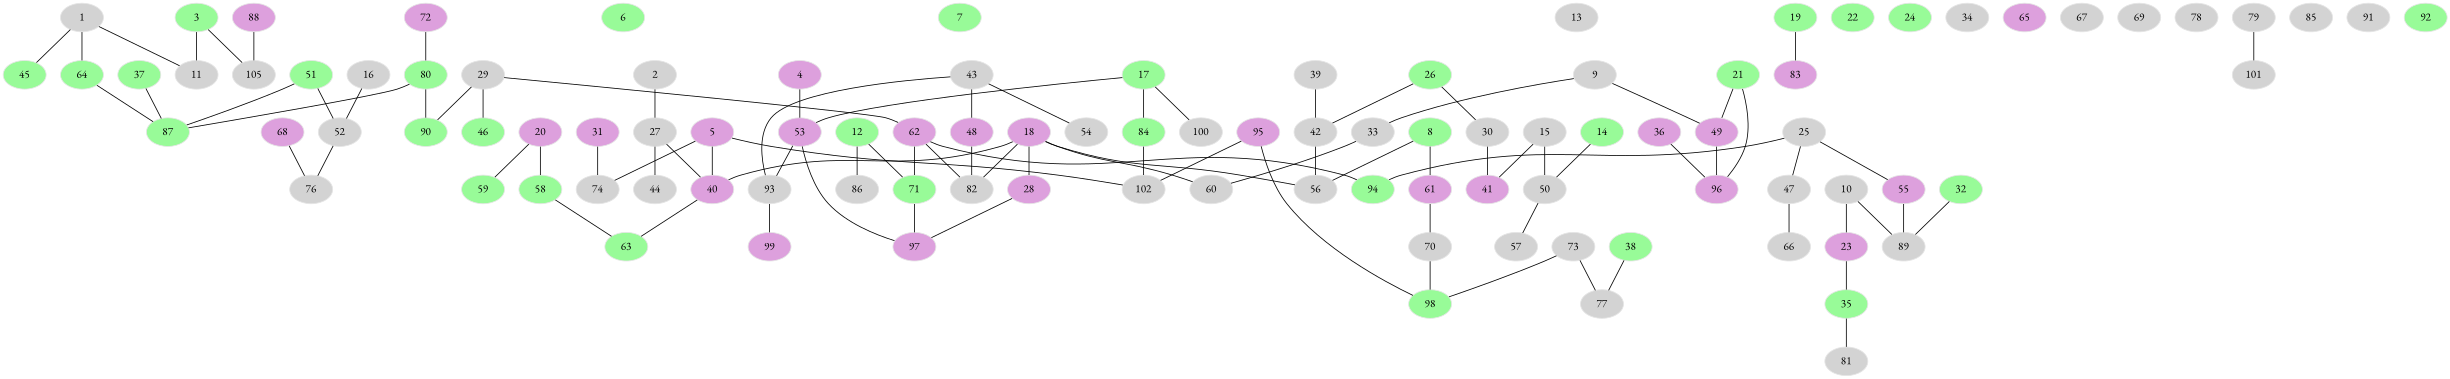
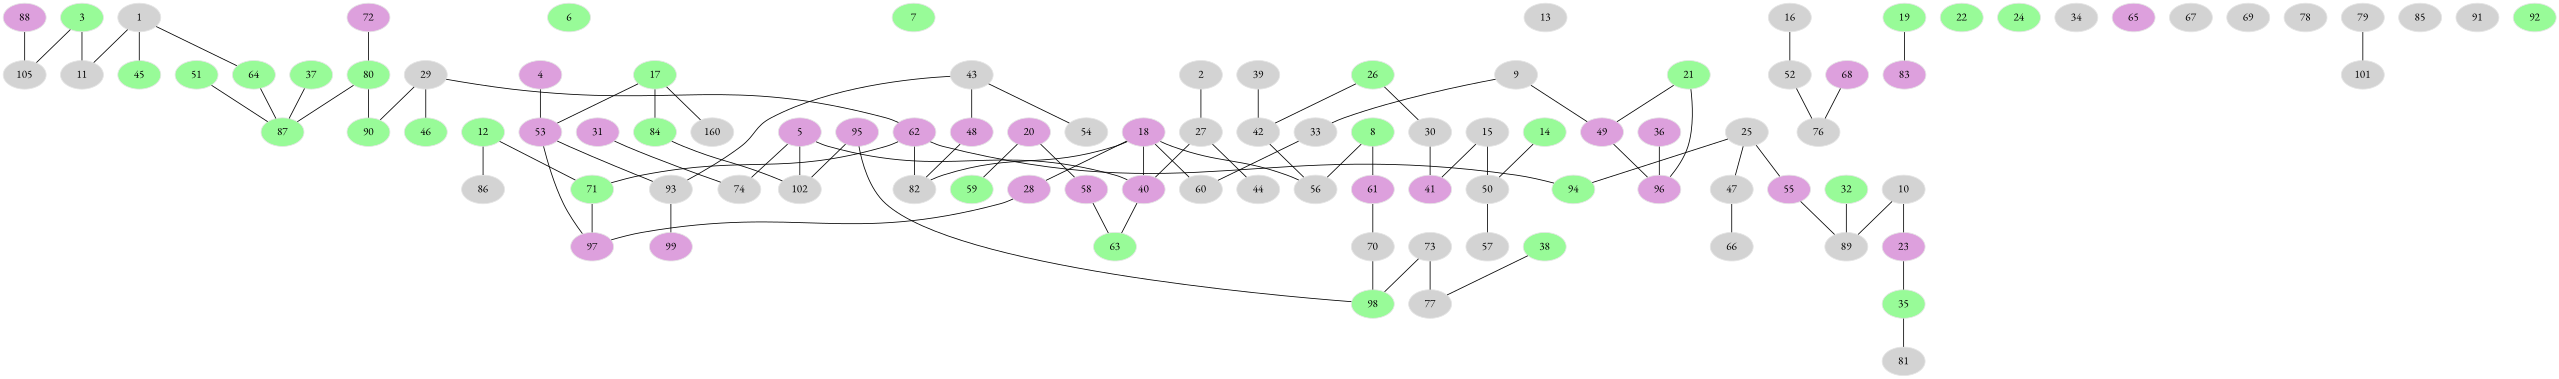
  graph {
    fontname="EB Garamond"
    node [color=gray90 fillcolor=lightgrey fontname="EB Garamond" style=filled]
    edge [fontname="EB Garamond"]
    1
    11
    45 [fillcolor=palegreen]
    64 [fillcolor=palegreen]
    87 [fillcolor=palegreen]
    2
    27
    40 [fillcolor=plum]
    44
    3 [fillcolor=palegreen]
    n11 [label=105]
    4 [fillcolor=plum]
    53 [fillcolor=plum]
    97 [fillcolor=plum]
    93
    5 [fillcolor=plum]
    74
    102
    63 [fillcolor=palegreen]
    6 [fillcolor=palegreen]
    7 [fillcolor=palegreen]
    8 [fillcolor=palegreen]
    56
    61 [fillcolor=plum]
    70
    9
    33
    49 [fillcolor=plum]
    60
    96 [fillcolor=plum]
    23 [fillcolor=plum]
    10
    89
    35 [fillcolor=palegreen]
    12 [fillcolor=palegreen]
    71 [fillcolor=palegreen]
    86
    13
    14 [fillcolor=palegreen]
    50
    57
    15
    41 [fillcolor=plum]
    16
    52
    76
    17 [fillcolor=palegreen]
    84 [fillcolor=palegreen]
-   100
+   100 [label=160]
    18 [fillcolor=plum]
    28 [fillcolor=plum]
    82
    19 [fillcolor=palegreen]
    83 [fillcolor=plum]
    20 [fillcolor=plum]
-   58 [fillcolor=palegreen]
+   58 [fillcolor=plum]
    59 [fillcolor=palegreen]
    21 [fillcolor=palegreen]
    22 [fillcolor=palegreen]
    81
    24 [fillcolor=palegreen]
    25
    47
    55 [fillcolor=plum]
    94 [fillcolor=palegreen]
    66
    26 [fillcolor=palegreen]
    30
    42
    46 [fillcolor=palegreen]
    29
    62 [fillcolor=plum]
    90 [fillcolor=palegreen]
    31 [fillcolor=plum]
    32 [fillcolor=palegreen]
    34
    36 [fillcolor=plum]
    37 [fillcolor=palegreen]
    38 [fillcolor=palegreen]
    77
    39
    48 [fillcolor=plum]
    43
    54
    99 [fillcolor=plum]
    51 [fillcolor=palegreen]
    98 [fillcolor=palegreen]
    65 [fillcolor=plum]
    67
    68 [fillcolor=plum]
    69
    72 [fillcolor=plum]
    80 [fillcolor=palegreen]
    73
    78
    79
    101
    85
    88 [fillcolor=plum]
    91
    92 [fillcolor=palegreen]
    95 [fillcolor=plum]
    1 -- 11
    1 -- 45
    1 -- 64
    64 -- 87
    2 -- 27
    27 -- 40
    27 -- 44
    40 -- 63
    3 -- 11
    3 -- n11
    4 -- 53
    53 -- 97
    53 -- 93
    93 -- 99
    5 -- 40
    5 -- 74
    5 -- 102
    8 -- 56
    8 -- 61
    61 -- 70
    70 -- 98
    9 -- 33
    9 -- 49
    33 -- 60
    49 -- 96
    23 -- 35
    10 -- 23
    10 -- 89
    35 -- 81
    12 -- 71
    12 -- 86
    71 -- 97
    14 -- 50
    50 -- 57
    15 -- 50
    15 -- 41
    16 -- 52
    52 -- 76
    17 -- 53
    17 -- 84
    17 -- 100
    84 -- 102
    18 -- 40
    18 -- 56
    18 -- 60
    18 -- 28
    18 -- 82
    28 -- 97
    19 -- 83
    20 -- 58
    20 -- 59
    58 -- 63
    21 -- 49
    21 -- 96
    25 -- 47
    25 -- 55
    25 -- 94
    47 -- 66
    55 -- 89
    26 -- 30
    26 -- 42
    30 -- 41
    42 -- 56
    29 -- 46
    29 -- 62
    29 -- 90
    62 -- 71
    62 -- 82
    62 -- 94
    31 -- 74
    32 -- 89
    36 -- 96
    37 -- 87
    38 -- 77
    39 -- 42
    48 -- 82
    43 -- 93
    43 -- 48
    43 -- 54
    51 -- 87
-   51 -- 52
    68 -- 76
    72 -- 80
    80 -- 87
    80 -- 90
    73 -- 77
    73 -- 98
    79 -- 101
    88 -- n11
    95 -- 102
    95 -- 98
  }
